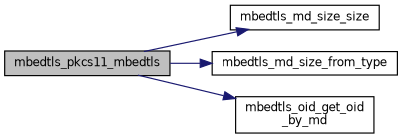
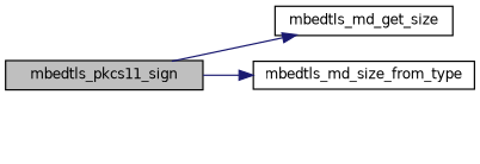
  digraph {
    rankdir=LR
    node [color=black fillcolor=white fontname=Helvetica fontsize=10 shape=record style=filled]
    edge [color=midnightblue fontname=Helvetica fontsize=10 labelfontname=Helvetica labelfontsize=10 style=solid]
-   n1 [fillcolor=grey75 fontcolor=black height=0.2 label=mbedtls_pkcs11_mbedtls width=0.4]
-   n2 [height=0.2 label=mbedtls_md_size_size width=0.4]
+   n1 [fillcolor=grey75 fontcolor=black height=0.2 label=mbedtls_pkcs11_sign width=0.4]
+   n2 [height=0.2 label=mbedtls_md_get_size width=0.4]
    n3 [height=0.2 label=mbedtls_md_size_from_type width=0.4]
-   n4 [height=0.2 label="mbedtls_oid_get_oid\l_by_md" width=0.4]
    n1 -> n2
    n1 -> n3
-   n1 -> n4
  }
